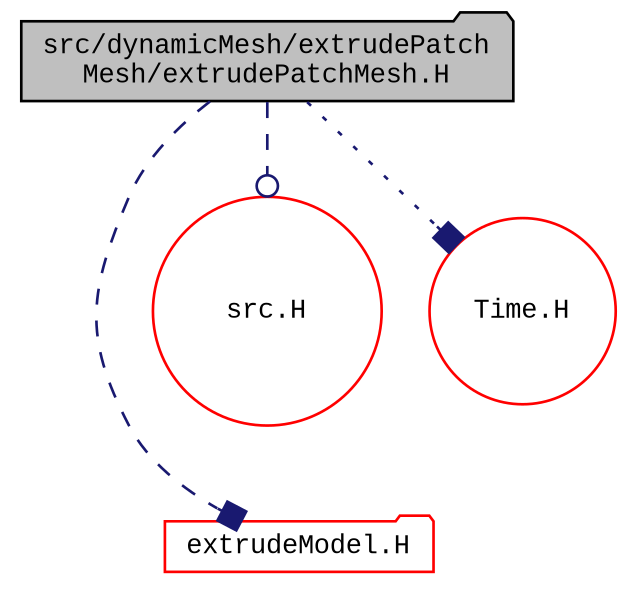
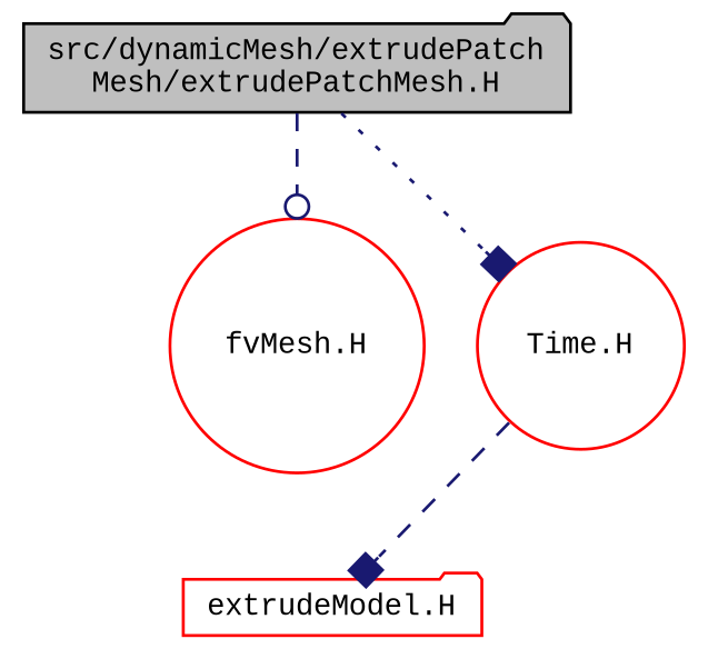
  digraph {
    fontname="Liberation Mono"
    node [color=red fontname="Liberation Mono" fontsize=10 shape=folder]
    edge [arrowhead=box color=midnightblue fontname="Liberation Mono" fontsize=10 labelfontname=FreeSans labelfontsize=10 style=dashed]
    n1 [color=black fillcolor=grey75 fontcolor=black height=0.2 label="src/dynamicMesh/extrudePatch\lMesh/extrudePatchMesh.H" style=filled width=0.4]
    n2 [height=0.2 label="extrudeModel.H" width=0.4]
-   n3 [height=0.2 label="src.H" shape=circle width=0.4]
+   n3 [height=0.2 label="fvMesh.H" shape=circle width=0.4]
    n4 [height=0.2 label="Time.H" shape=circle width=0.4]
-   n1 -> n2
+   n4 -> n2
    n1 -> n3 [arrowhead=odot]
    n1 -> n4 [style=dotted]
  }
